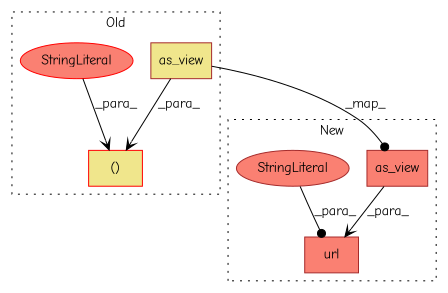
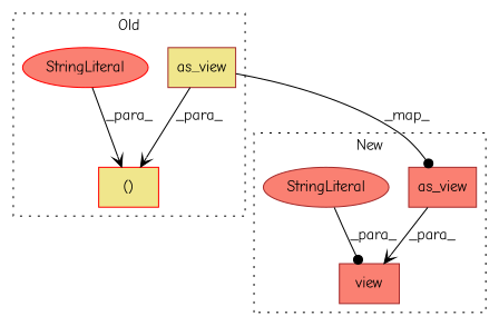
  digraph {
    fontname="Comic Neue"
    node [a=32 l=0 s=447 shape=box style=filled fillcolor=salmon color=brown fontname="Comic Neue"]
    edge [arrowhead=vee fontname="Comic Neue"]
    n1 [l="8,-21" label=as_view s="486,494" fillcolor=khaki]
    n2 [a=106 label="()" fillcolor=khaki color=red]
    n3 [a=45 label=StringLiteral shape=ellipse color=red]
    n4 [l="8,-21" label=as_view s="422,430"]
-   n5 [l="4,-18" label=url s="391,409"]
+   n5 [l="4,-18" label=view s="391,409"]
    n6 [a=45 label=StringLiteral s=395 shape=ellipse]
    subgraph cluster_1 {
      label=Old
      style=dotted
      n1
      n2
      n3
    }
    subgraph cluster_2 {
      label=New
      style=dotted
      n4
      n5
      n6
    }
    n1 -> n2 [label=_para_]
    n1 -> n4 [label=_map_ arrowhead=dot]
    n3 -> n2 [label=_para_]
    n4 -> n5 [label=_para_]
    n6 -> n5 [label=_para_ arrowhead=dot]
  }
